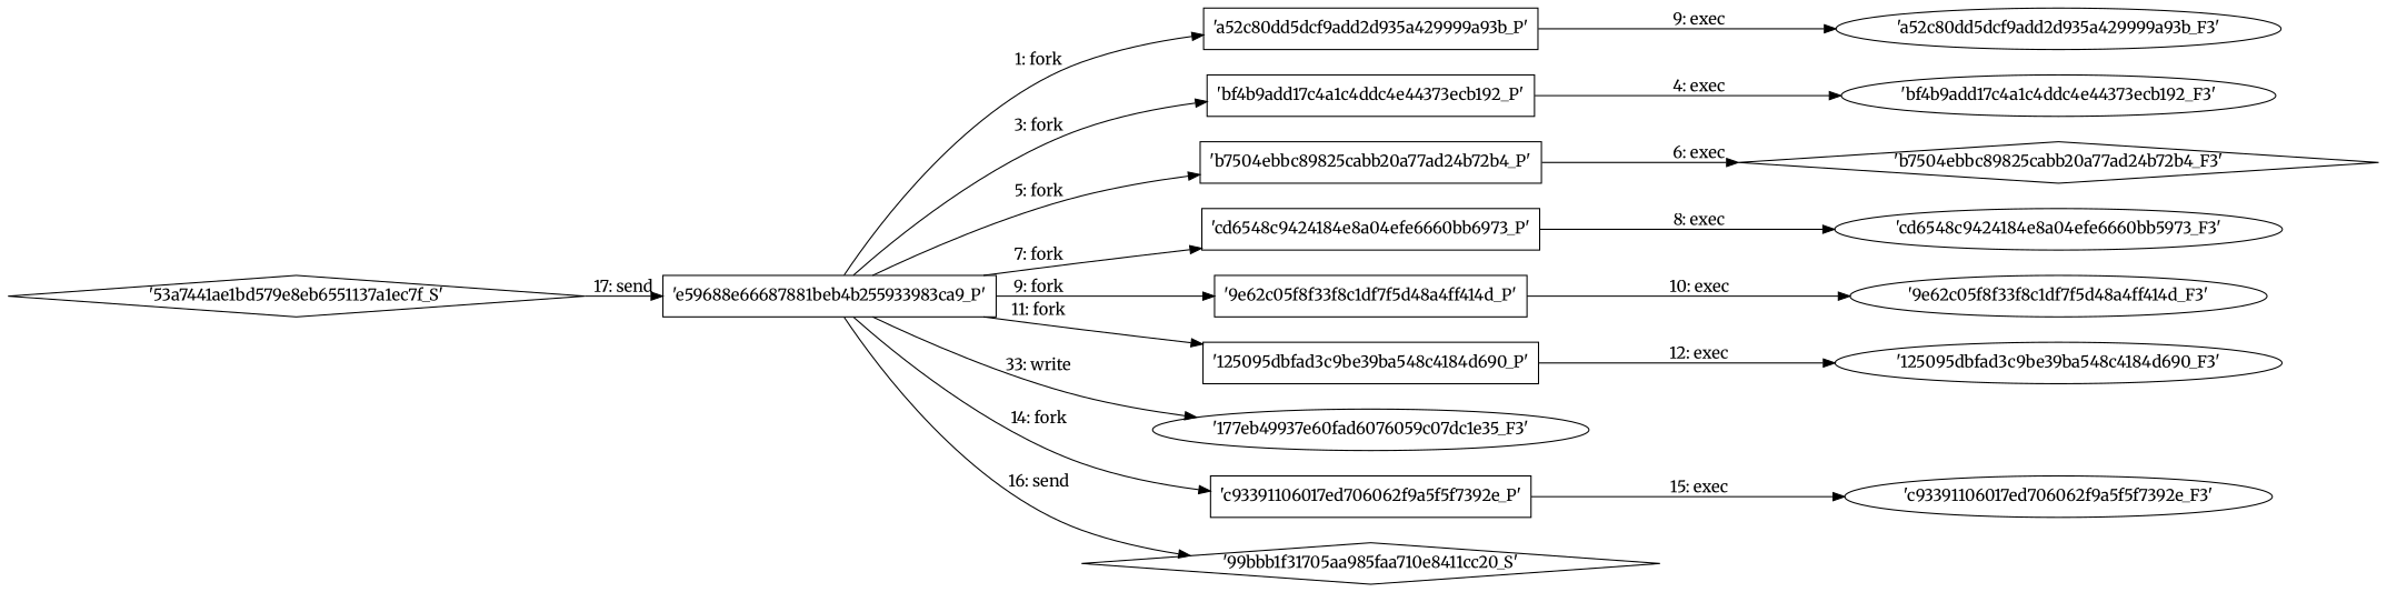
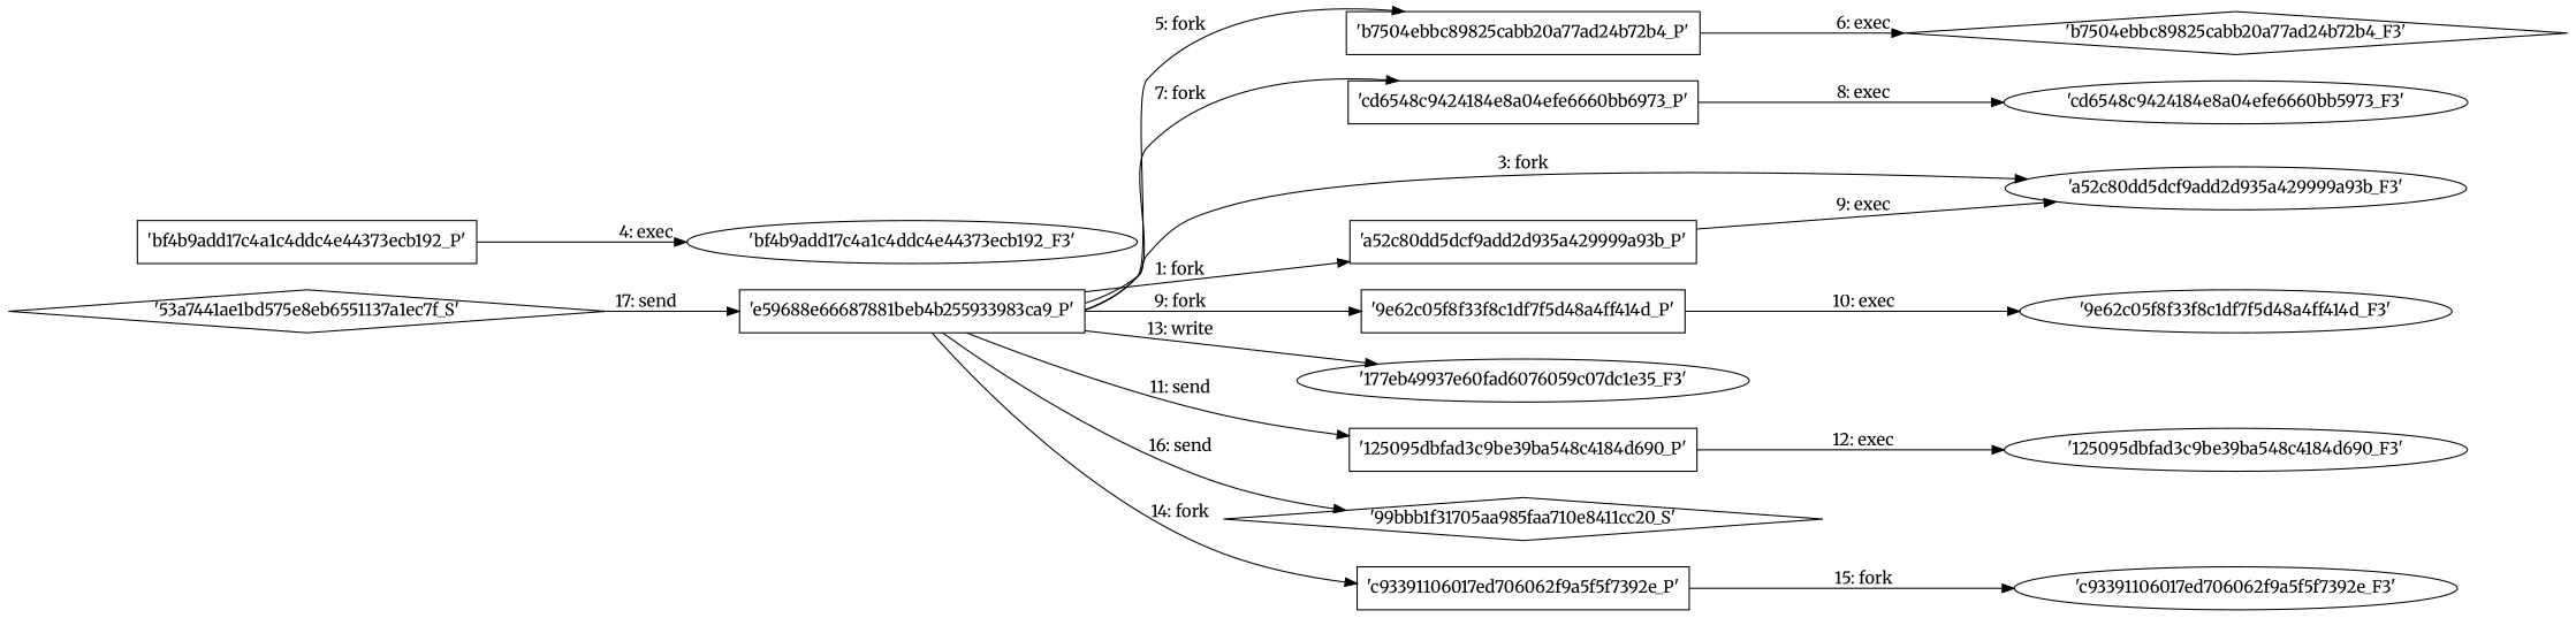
  digraph {
    engine=neato
    fixedsize=false
    fontname=Merriweather
    fontsize=10
    nodesep=0.3
    rankdir=LR
    ranksep=0
    splines=true
    node [fontname=Merriweather node_type=Process shape=box]
    edge [fontname=Merriweather]
    "'e59688e66687881beb4b255933983ca9_P'"
    "'a52c80dd5dcf9add2d935a429999a93b_P'"
    "'bf4b9add17c4a1c4ddc4e44373ecb192_P'"
    "'b7504ebbc89825cabb20a77ad24b72b4_P'"
    n5 [label="'cd6548c9424184e8a04efe6660bb6973_P'"]
    "'9e62c05f8f33f8c1df7f5d48a4ff414d_P'"
    "'125095dbfad3c9be39ba548c4184d690_P'"
    "'177eb49937e60fad6076059c07dc1e35_F3'" [node_type=file shape=ellipse]
    "'c93391106017ed706062f9a5f5f7392e_P'"
    "'99bbb1f31705aa985faa710e8411cc20_S'" [node_type=Socket shape=diamond]
    "'a52c80dd5dcf9add2d935a429999a93b_F3'" [node_type=File shape=ellipse]
    "'bf4b9add17c4a1c4ddc4e44373ecb192_F3'" [node_type=File shape=ellipse]
    "'b7504ebbc89825cabb20a77ad24b72b4_F3'" [node_type=File shape=diamond]
    "'cd6548c9424184e8a04efe6660bb5973_F3'" [node_type=File shape=ellipse]
    "'9e62c05f8f33f8c1df7f5d48a4ff414d_F3'" [node_type=File shape=ellipse]
    "'125095dbfad3c9be39ba548c4184d690_F3'" [node_type=File shape=ellipse]
    "'c93391106017ed706062f9a5f5f7392e_F3'" [node_type=File shape=ellipse]
-   "'53a7441ae1bd579e8eb6551137a1ec7f_S'" [node_type=Socket shape=diamond]
+   "'53a7441ae1bd579e8eb6551137a1ec7f_S'" [node_type=Socket shape=diamond label="'53a7441ae1bd575e8eb6551137a1ec7f_S'"]
    "'e59688e66687881beb4b255933983ca9_P'" -> "'a52c80dd5dcf9add2d935a429999a93b_P'" [label="1: fork"]
-   "'e59688e66687881beb4b255933983ca9_P'" -> "'bf4b9add17c4a1c4ddc4e44373ecb192_P'" [label="3: fork"]
+   "'e59688e66687881beb4b255933983ca9_P'" -> "'a52c80dd5dcf9add2d935a429999a93b_F3'" [label="3: fork"]
    "'e59688e66687881beb4b255933983ca9_P'" -> "'b7504ebbc89825cabb20a77ad24b72b4_P'" [label="5: fork"]
    "'e59688e66687881beb4b255933983ca9_P'" -> n5 [label="7: fork"]
    "'e59688e66687881beb4b255933983ca9_P'" -> "'9e62c05f8f33f8c1df7f5d48a4ff414d_P'" [label="9: fork"]
-   "'e59688e66687881beb4b255933983ca9_P'" -> "'125095dbfad3c9be39ba548c4184d690_P'" [label="11: fork"]
-   "'e59688e66687881beb4b255933983ca9_P'" -> "'177eb49937e60fad6076059c07dc1e35_F3'" [label="33: write"]
+   "'e59688e66687881beb4b255933983ca9_P'" -> "'125095dbfad3c9be39ba548c4184d690_P'" [label="11: send"]
+   "'e59688e66687881beb4b255933983ca9_P'" -> "'177eb49937e60fad6076059c07dc1e35_F3'" [label="13: write"]
    "'e59688e66687881beb4b255933983ca9_P'" -> "'c93391106017ed706062f9a5f5f7392e_P'" [label="14: fork"]
    "'e59688e66687881beb4b255933983ca9_P'" -> "'99bbb1f31705aa985faa710e8411cc20_S'" [label="16: send"]
    "'a52c80dd5dcf9add2d935a429999a93b_P'" -> "'a52c80dd5dcf9add2d935a429999a93b_F3'" [label="9: exec"]
    "'bf4b9add17c4a1c4ddc4e44373ecb192_P'" -> "'bf4b9add17c4a1c4ddc4e44373ecb192_F3'" [label="4: exec"]
    "'b7504ebbc89825cabb20a77ad24b72b4_P'" -> "'b7504ebbc89825cabb20a77ad24b72b4_F3'" [label="6: exec"]
    n5 -> "'cd6548c9424184e8a04efe6660bb5973_F3'" [label="8: exec"]
    "'9e62c05f8f33f8c1df7f5d48a4ff414d_P'" -> "'9e62c05f8f33f8c1df7f5d48a4ff414d_F3'" [label="10: exec"]
    "'125095dbfad3c9be39ba548c4184d690_P'" -> "'125095dbfad3c9be39ba548c4184d690_F3'" [label="12: exec"]
-   "'c93391106017ed706062f9a5f5f7392e_P'" -> "'c93391106017ed706062f9a5f5f7392e_F3'" [label="15: exec"]
+   "'c93391106017ed706062f9a5f5f7392e_P'" -> "'c93391106017ed706062f9a5f5f7392e_F3'" [label="15: fork"]
    "'53a7441ae1bd579e8eb6551137a1ec7f_S'" -> "'e59688e66687881beb4b255933983ca9_P'" [label="17: send"]
  }
